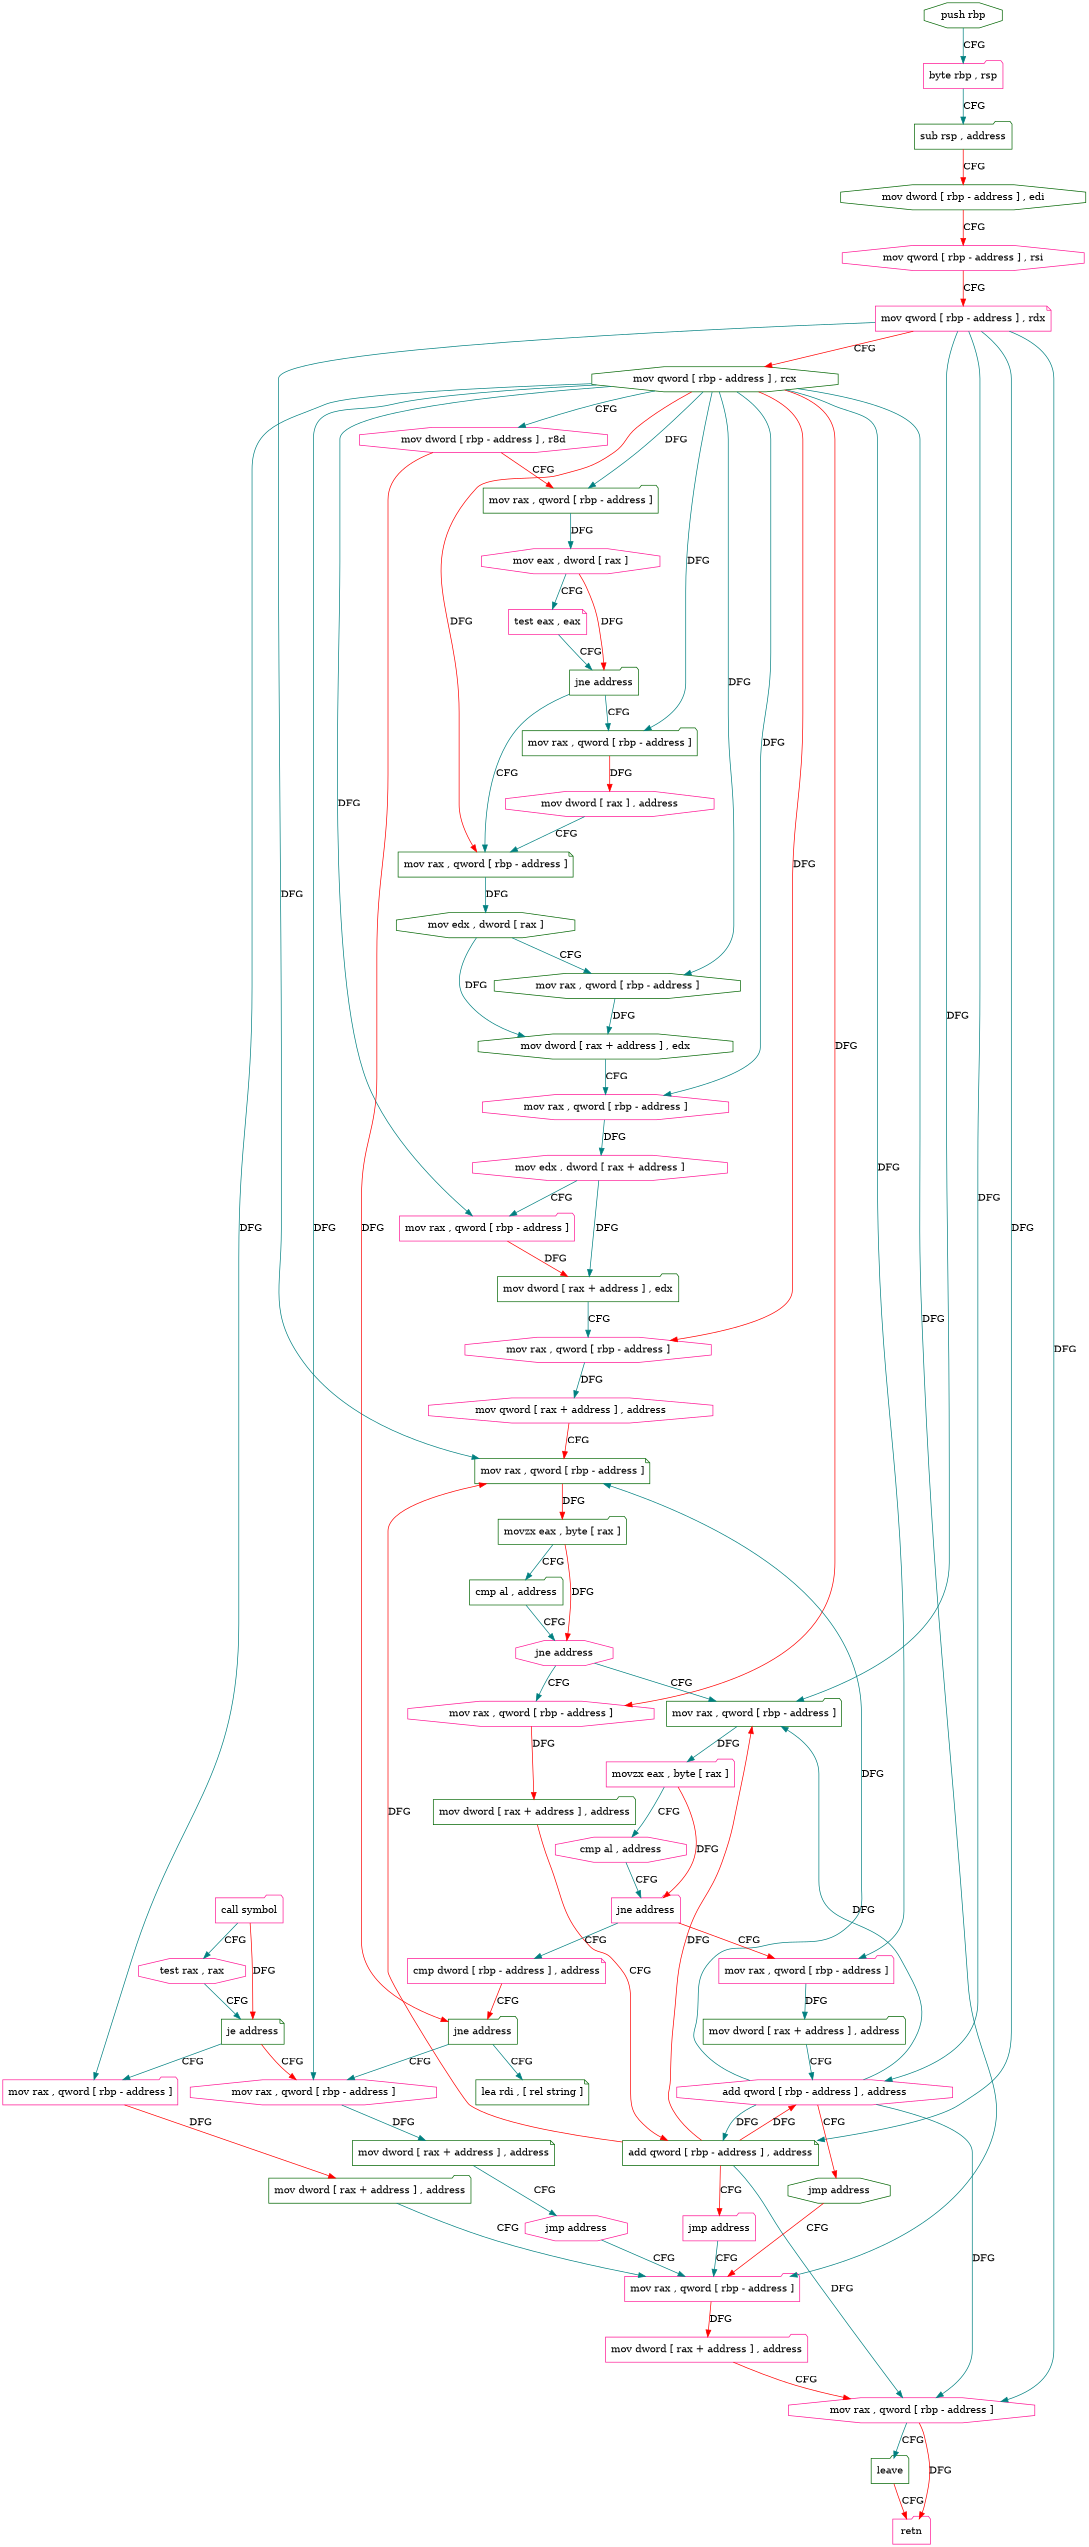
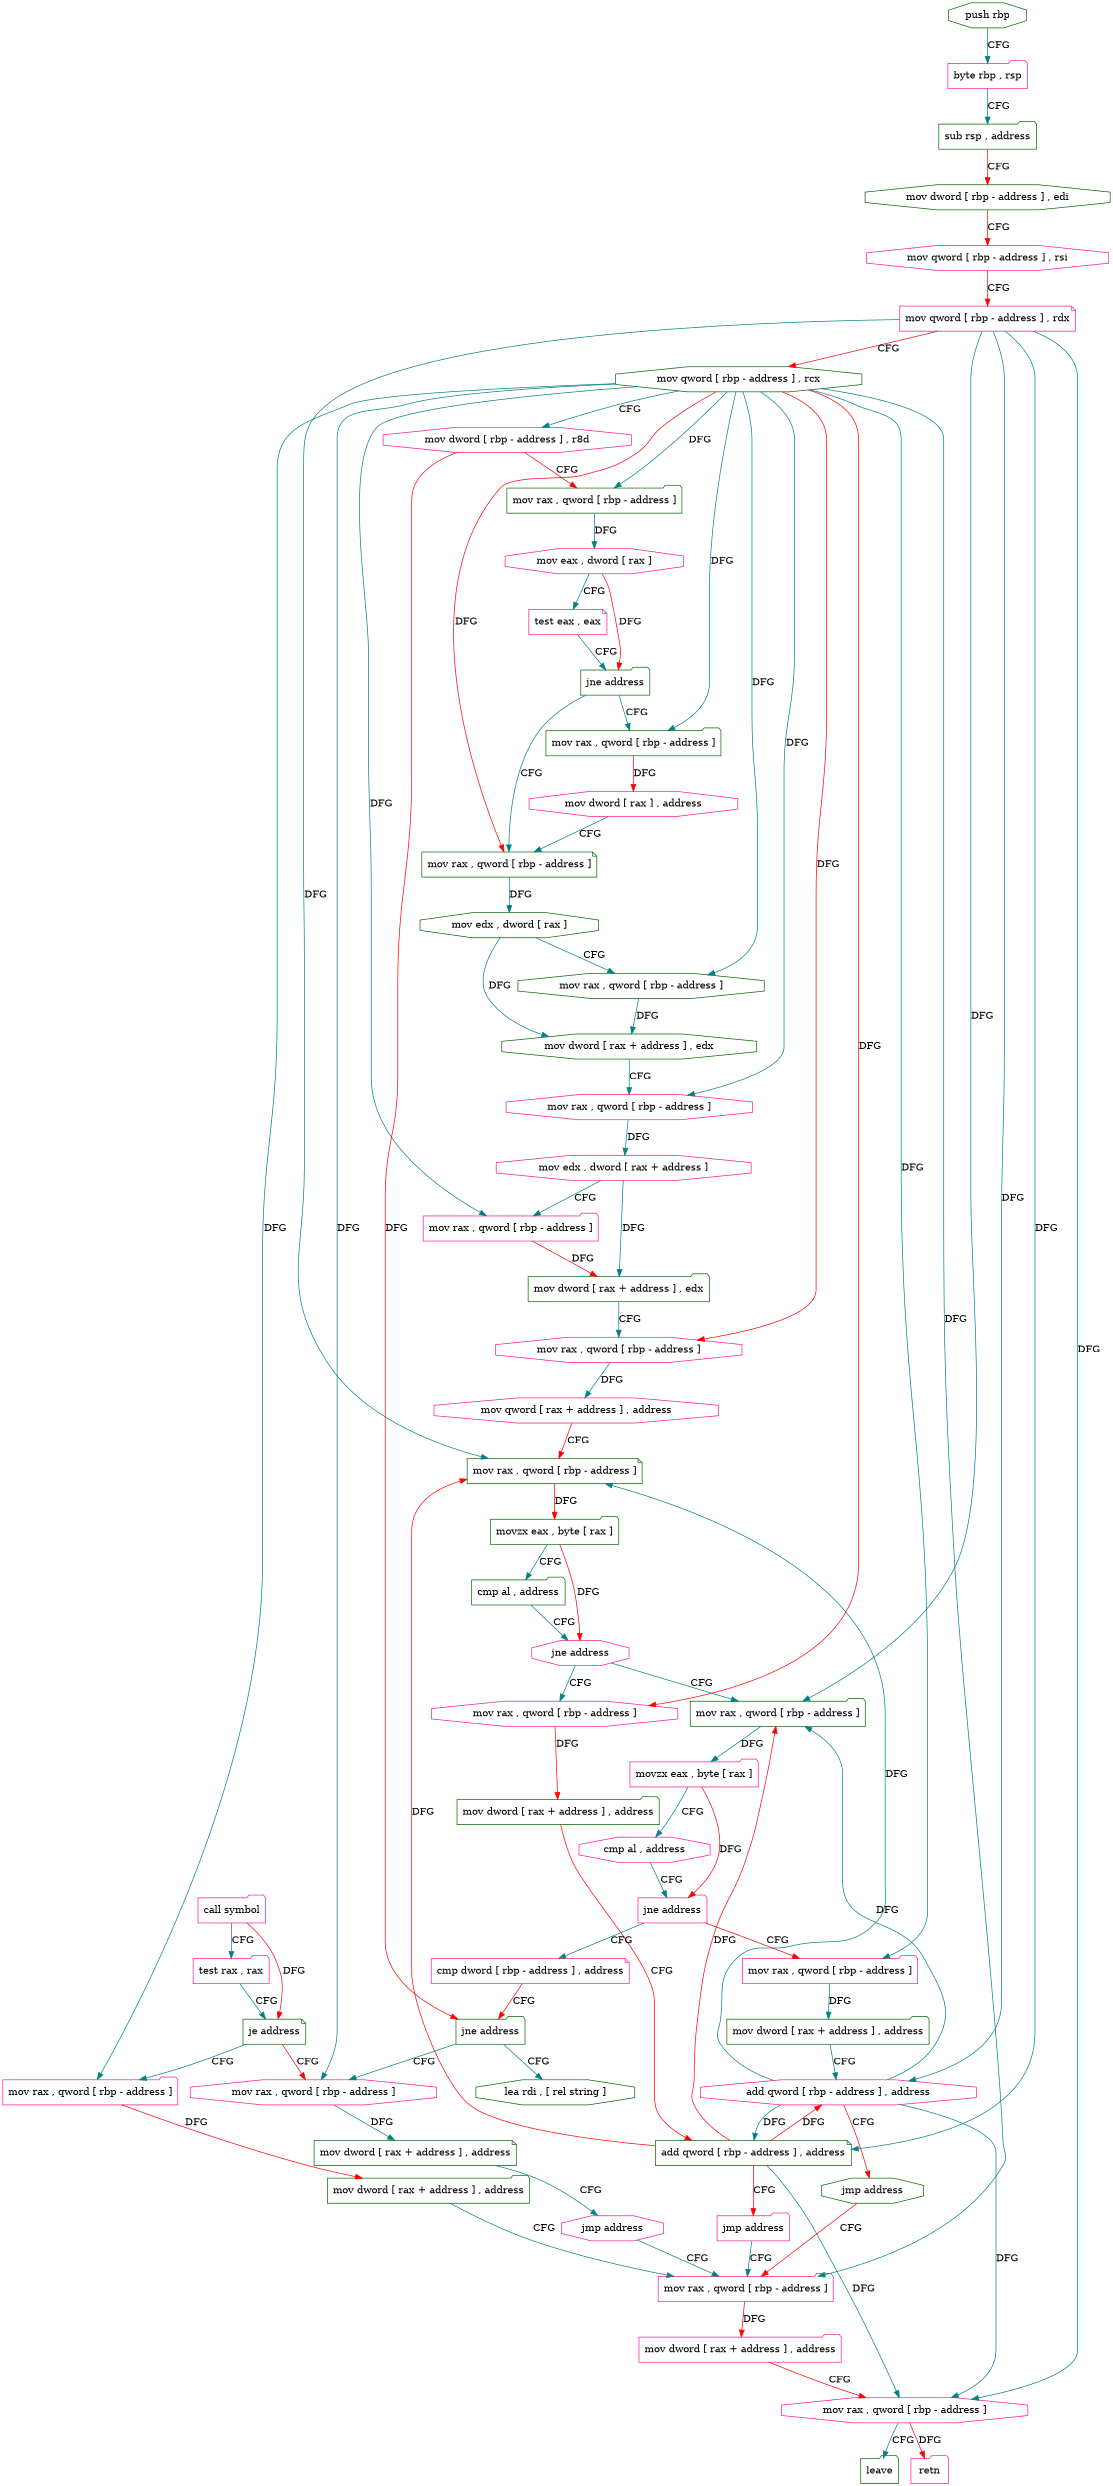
  digraph {
    node [color=deeppink shape=octagon]
    edge [color=teal]
    n1 [color=darkgreen label="push rbp"]
    n2 [label="byte rbp , rsp" shape=folder]
    n3 [color=darkgreen label="sub rsp , address" shape=folder]
    n4 [color=darkgreen label="mov dword [ rbp - address ] , edi"]
    n5 [label="mov qword [ rbp - address ] , rsi"]
    n6 [label="mov qword [ rbp - address ] , rdx" shape=note]
    n7 [color=darkgreen label="mov qword [ rbp - address ] , rcx"]
    n8 [color=darkgreen label="mov rax , qword [ rbp - address ]" shape=note]
    n9 [color=darkgreen label="mov rax , qword [ rbp - address ]" shape=folder]
    n10 [color=darkgreen label="add qword [ rbp - address ] , address" shape=note]
    n11 [label="add qword [ rbp - address ] , address"]
    n12 [label="mov rax , qword [ rbp - address ]"]
    n13 [label="mov dword [ rbp - address ] , r8d"]
    n14 [color=darkgreen label="mov rax , qword [ rbp - address ]" shape=folder]
    n15 [color=darkgreen label="mov rax , qword [ rbp - address ]" shape=note]
    n16 [color=darkgreen label="mov rax , qword [ rbp - address ]" shape=folder]
    n17 [color=darkgreen label="mov rax , qword [ rbp - address ]"]
    n18 [label="mov rax , qword [ rbp - address ]"]
    n19 [label="mov rax , qword [ rbp - address ]" shape=folder]
    n20 [label="mov rax , qword [ rbp - address ]"]
    n21 [label="mov rax , qword [ rbp - address ]"]
    n22 [label="mov rax , qword [ rbp - address ]" shape=folder]
    n23 [label="mov rax , qword [ rbp - address ]" shape=folder]
    n24 [label="mov rax , qword [ rbp - address ]"]
    n25 [label="mov rax , qword [ rbp - address ]" shape=folder]
    n26 [color=darkgreen label="movzx eax , byte [ rax ]" shape=folder]
    n27 [label="movzx eax , byte [ rax ]" shape=folder]
    n28 [label="jmp address" shape=folder]
    n29 [color=darkgreen label="jmp address"]
    n30 [color=darkgreen label=leave shape=folder]
    n31 [label=retn shape=folder]
    n32 [color=darkgreen label="jne address" shape=folder]
    n33 [label="mov eax , dword [ rax ]"]
    n34 [color=darkgreen label="mov edx , dword [ rax ]"]
    n35 [label="mov dword [ rax ] , address"]
    n36 [color=darkgreen label="mov dword [ rax + address ] , edx"]
    n37 [label="mov edx , dword [ rax + address ]"]
    n38 [color=darkgreen label="mov dword [ rax + address ] , edx" shape=folder]
    n39 [label="mov qword [ rax + address ] , address"]
    n40 [color=darkgreen label="mov dword [ rax + address ] , address" shape=folder]
    n41 [color=darkgreen label="mov dword [ rax + address ] , address" shape=folder]
    n42 [label="mov dword [ rax + address ] , address" shape=folder]
    n43 [color=darkgreen label="mov dword [ rax + address ] , address" shape=note]
    n44 [color=darkgreen label="mov dword [ rax + address ] , address" shape=folder]
-   n45 [color=darkgreen label="lea rdi , [ rel string ]" shape=note]
+   n45 [color=darkgreen label="lea rdi , [ rel string ]"]
    n46 [label="test eax , eax" shape=note]
    n47 [color=darkgreen label="jne address" shape=folder]
    n48 [color=darkgreen label="cmp al , address" shape=folder]
    n49 [label="jne address"]
    n50 [label="cmp al , address"]
    n51 [label="jne address" shape=folder]
    n52 [label="cmp dword [ rbp - address ] , address" shape=note]
    n53 [label="jmp address"]
    n54 [label="call symbol" shape=folder]
-   n55 [label="test rax , rax"]
+   n55 [label="test rax , rax" shape=folder]
    n56 [color=darkgreen label="je address" shape=note]
    n1 -> n2 [label=CFG]
    n2 -> n3 [label=CFG]
    n3 -> n4 [color=red label=CFG]
    n4 -> n5 [color=red label=CFG]
    n5 -> n6 [color=red label=CFG]
    n6 -> n7 [color=red label=CFG]
    n6 -> n8 [label=DFG]
    n6 -> n9 [label=DFG]
    n6 -> n10 [label=DFG]
    n6 -> n11 [label=DFG]
    n6 -> n12 [label=DFG]
    n7 -> n13 [label=CFG]
    n7 -> n14 [label=DFG]
    n7 -> n15 [color=red label=DFG]
    n7 -> n16 [label=DFG]
    n7 -> n17 [label=DFG]
    n7 -> n18 [label=DFG]
    n7 -> n19 [label=DFG]
    n7 -> n20 [color=red label=DFG]
    n7 -> n21 [color=red label=DFG]
    n7 -> n22 [label=DFG]
    n7 -> n23 [label=DFG]
    n7 -> n24 [label=DFG]
    n7 -> n25 [label=DFG]
    n8 -> n26 [color=red label=DFG]
    n9 -> n27 [label=DFG]
    n10 -> n8 [color=red label=DFG]
    n10 -> n9 [color=red label=DFG]
    n10 -> n11 [color=red label=DFG]
    n10 -> n12 [label=DFG]
    n10 -> n28 [color=red label=CFG]
    n11 -> n8 [label=DFG]
    n11 -> n9 [label=DFG]
    n11 -> n10 [label=DFG]
    n11 -> n12 [label=DFG]
    n11 -> n29 [color=red label=CFG]
    n12 -> n30 [label=CFG]
    n12 -> n31 [color=red label=DFG]
    n13 -> n14 [color=red label=CFG]
    n13 -> n32 [color=red label=DFG]
    n14 -> n33 [label=DFG]
    n15 -> n34 [label=DFG]
    n16 -> n35 [color=red label=DFG]
    n17 -> n36 [label=DFG]
    n18 -> n37 [label=DFG]
    n19 -> n38 [color=red label=DFG]
    n20 -> n39 [label=DFG]
    n21 -> n40 [color=red label=DFG]
    n22 -> n41 [label=DFG]
    n23 -> n42 [color=red label=DFG]
    n24 -> n43 [label=DFG]
    n25 -> n44 [color=red label=DFG]
    n26 -> n48 [label=CFG]
    n26 -> n49 [color=red label=DFG]
    n27 -> n50 [label=CFG]
    n27 -> n51 [color=red label=DFG]
    n28 -> n23 [label=CFG]
    n29 -> n23 [color=red label=CFG]
-   n30 -> n31 [color=red label=CFG]
    n32 -> n24 [label=CFG]
    n32 -> n45 [label=CFG]
    n33 -> n46 [label=CFG]
    n33 -> n47 [color=red label=DFG]
    n34 -> n17 [label=CFG]
    n34 -> n36 [label=DFG]
    n35 -> n15 [label=CFG]
    n36 -> n18 [label=CFG]
    n37 -> n19 [label=CFG]
    n37 -> n38 [label=DFG]
    n38 -> n20 [label=CFG]
    n39 -> n8 [color=red label=CFG]
    n40 -> n10 [color=red label=CFG]
    n41 -> n11 [label=CFG]
    n42 -> n12 [color=red label=CFG]
    n43 -> n53 [label=CFG]
    n44 -> n23 [label=CFG]
    n46 -> n47 [label=CFG]
    n47 -> n15 [label=CFG]
    n47 -> n16 [label=CFG]
    n48 -> n49 [label=CFG]
    n49 -> n9 [label=CFG]
    n49 -> n21 [label=CFG]
    n50 -> n51 [label=CFG]
    n51 -> n22 [color=red label=CFG]
    n51 -> n52 [label=CFG]
    n52 -> n32 [color=red label=CFG]
    n53 -> n23 [label=CFG]
    n54 -> n55 [label=CFG]
    n54 -> n56 [color=red label=DFG]
    n55 -> n56 [label=CFG]
    n56 -> n24 [color=red label=CFG]
    n56 -> n25 [label=CFG]
  }
